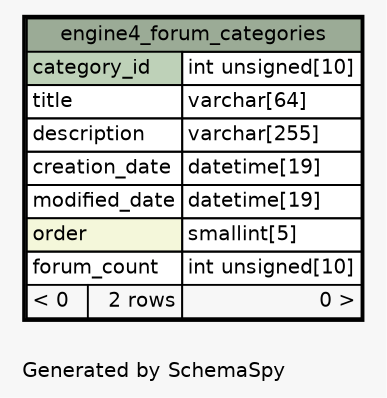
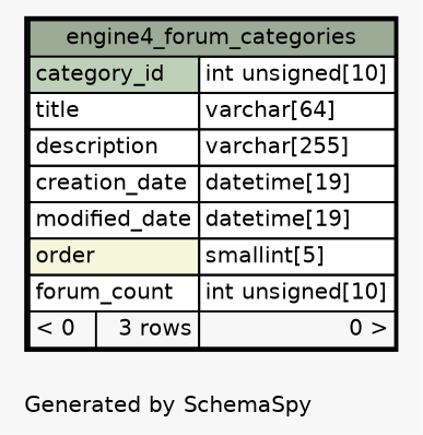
  digraph {
    bgcolor="#f7f7f7"
    fontname=Helvetica
    fontsize=11
    label="\nGenerated by SchemaSpy"
    labeljust=l
    nodesep=0.18
    rankdir=RL
    ranksep=0.46
-   n1 [fontname=Helvetica fontsize=11 label=<     <TABLE BORDER="2" CELLBORDER="1" CELLSPACING="0" BGCOLOR="#ffffff">       <TR><TD COLSPAN="3" BGCOLOR="#9bab96" ALIGN="CENTER">engine4_forum_categories</TD></TR>       <TR><TD PORT="category_id" COLSPAN="2" BGCOLOR="#bed1b8" ALIGN="LEFT">category_id</TD><TD PORT="category_id.type" ALIGN="LEFT">int unsigned[10]</TD></TR>       <TR><TD PORT="title" COLSPAN="2" ALIGN="LEFT">title</TD><TD PORT="title.type" ALIGN="LEFT">varchar[64]</TD></TR>       <TR><TD PORT="description" COLSPAN="2" ALIGN="LEFT">description</TD><TD PORT="description.type" ALIGN="LEFT">varchar[255]</TD></TR>       <TR><TD PORT="creation_date" COLSPAN="2" ALIGN="LEFT">creation_date</TD><TD PORT="creation_date.type" ALIGN="LEFT">datetime[19]</TD></TR>       <TR><TD PORT="modified_date" COLSPAN="2" ALIGN="LEFT">modified_date</TD><TD PORT="modified_date.type" ALIGN="LEFT">datetime[19]</TD></TR>       <TR><TD PORT="order" COLSPAN="2" BGCOLOR="#f4f7da" ALIGN="LEFT">order</TD><TD PORT="order.type" ALIGN="LEFT">smallint[5]</TD></TR>       <TR><TD PORT="forum_count" COLSPAN="2" ALIGN="LEFT">forum_count</TD><TD PORT="forum_count.type" ALIGN="LEFT">int unsigned[10]</TD></TR>       <TR><TD ALIGN="LEFT" BGCOLOR="#f7f7f7">&lt; 0</TD><TD ALIGN="RIGHT" BGCOLOR="#f7f7f7">2 rows</TD><TD ALIGN="RIGHT" BGCOLOR="#f7f7f7">0 &gt;</TD></TR>     </TABLE>> shape=plaintext]
+   n1 [fontname=Helvetica fontsize=11 label=<     <TABLE BORDER="2" CELLBORDER="1" CELLSPACING="0" BGCOLOR="#ffffff">       <TR><TD COLSPAN="3" BGCOLOR="#9bab96" ALIGN="CENTER">engine4_forum_categories</TD></TR>       <TR><TD PORT="category_id" COLSPAN="2" BGCOLOR="#bed1b8" ALIGN="LEFT">category_id</TD><TD PORT="category_id.type" ALIGN="LEFT">int unsigned[10]</TD></TR>       <TR><TD PORT="title" COLSPAN="2" ALIGN="LEFT">title</TD><TD PORT="title.type" ALIGN="LEFT">varchar[64]</TD></TR>       <TR><TD PORT="description" COLSPAN="2" ALIGN="LEFT">description</TD><TD PORT="description.type" ALIGN="LEFT">varchar[255]</TD></TR>       <TR><TD PORT="creation_date" COLSPAN="2" ALIGN="LEFT">creation_date</TD><TD PORT="creation_date.type" ALIGN="LEFT">datetime[19]</TD></TR>       <TR><TD PORT="modified_date" COLSPAN="2" ALIGN="LEFT">modified_date</TD><TD PORT="modified_date.type" ALIGN="LEFT">datetime[19]</TD></TR>       <TR><TD PORT="order" COLSPAN="2" BGCOLOR="#f4f7da" ALIGN="LEFT">order</TD><TD PORT="order.type" ALIGN="LEFT">smallint[5]</TD></TR>       <TR><TD PORT="forum_count" COLSPAN="2" ALIGN="LEFT">forum_count</TD><TD PORT="forum_count.type" ALIGN="LEFT">int unsigned[10]</TD></TR>       <TR><TD ALIGN="LEFT" BGCOLOR="#f7f7f7">&lt; 0</TD><TD ALIGN="RIGHT" BGCOLOR="#f7f7f7">3 rows</TD><TD ALIGN="RIGHT" BGCOLOR="#f7f7f7">0 &gt;</TD></TR>     </TABLE>> shape=plaintext]
  }
